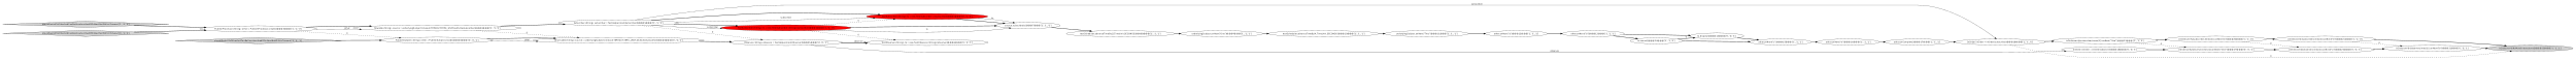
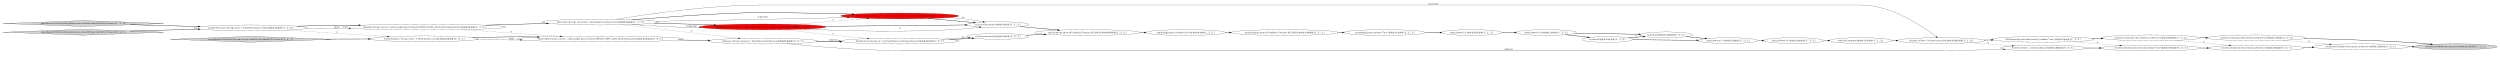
  digraph {
    fontname="IBM Plex Sans"
    rankdir=LR
    node [fillcolor=white fontname="IBM Plex Sans" shape=ellipse style=filled]
    edge [fontname="IBM Plex Sans" style=bold]
    n1 [label="inOrder.verify(subscriber,times(1)).onNext(\"b\")@@@21@@@['1', '1', '0']"]
    n2 [label="inOrder.verify(observer,times(1)).onNext(\"b\")@@@21@@@['0', '0', '1']"]
    n3 [fillcolor=lightgray label="inOrder.verifyNoMoreInteractions()@@@22@@@['1', '1', '1']"]
    n4 [label="inOrder.verify(observer,times(1)).onNext(\"a\")@@@20@@@['0', '0', '1']"]
    n5 [fillcolor=red label="TestSubscriber<String> ts = new TestSubscriber<>(subscriber)@@@6@@@['0', '1', '0']"]
    n6 [label="source.subscribe(ts)@@@7@@@['1', '1', '0']"]
    n7 [label="testScheduler.advanceTimeBy(2,TimeUnit.SECONDS)@@@8@@@['1', '1', '1']"]
    n8 [label="inOrder.verify(subscriber,times(1)).onNext(\"One\")@@@19@@@['1', '1', '0']"]
    n9 [label="inOrder.verify(subscriber,times(1)).onNext(\"a\")@@@20@@@['1', '1', '0']"]
    n10 [label="inOrder.verify(observer,times(1)).onNext(\"One\")@@@19@@@['0', '0', '1']"]
    n11 [label="underlyingSubject.onNext(\"Two\")@@@11@@@['1', '1', '1']"]
    n12 [label="other.onNext(\"a\")@@@12@@@['1', '1', '1']"]
    n13 [label="other.onNext(\"b\")@@@13@@@['1', '1', '1']"]
    n14 [label="Observer<String> observer = TestHelper.mockObserver()@@@5@@@['0', '0', '1']"]
    n15 [label="InOrder inOrder = inOrder(observer)@@@18@@@['0', '0', '1']"]
    n16 [label="TestObserver<String> to = new TestObserver<String>(observer)@@@6@@@['0', '0', '1']"]
+   n17 [label="source.subscribe(to)@@@7@@@['0', '0', '1']"]
    n18 [label="to.dispose()@@@14@@@['0', '0', '1']"]
    n19 [label="ts.cancel()@@@14@@@['1', '1', '0']"]
    n20 [label="PublishSubject<String> other = PublishSubject.create()@@@3@@@['0', '0', '1']"]
    n21 [label="Observable<String> source = underlyingSubject.timeout(TIMEOUT,TIME_UNIT,testScheduler,other)@@@4@@@['0', '0', '1']"]
    n22 [label="Subscriber<String> subscriber = TestHelper.mockSubscriber()@@@5@@@['1', '1', '0']"]
    n23 [label="InOrder inOrder = inOrder(subscriber)@@@18@@@['1', '1', '0']"]
    n24 [fillcolor=red label="TestSubscriber<String> ts = new TestSubscriber<String>(subscriber)@@@6@@@['1', '0', '0']"]
    n25 [label="other.onComplete()@@@17@@@['1', '1', '1']"]
    n26 [label="other.onNext(\"c\")@@@15@@@['1', '1', '1']"]
    n27 [label="other.onNext(\"d\")@@@16@@@['1', '1', '1']"]
    n28 [fillcolor=lightgray label="shouldSwitchToOtherAndCanBeUnsubscribedIfOnNextNotWithinTimeout['1', '0', '0']" shape=diamond]
    n29 [label="PublishProcessor<String> other = PublishProcessor.create()@@@3@@@['1', '1', '0']"]
    n30 [label="Flowable<String> source = underlyingSubject.timeout(TIMEOUT,TIME_UNIT,testScheduler,other)@@@4@@@['1', '1', '0']"]
    n31 [label="underlyingSubject.onNext(\"One\")@@@9@@@['1', '1', '1']"]
    n32 [label="testScheduler.advanceTimeBy(4,TimeUnit.SECONDS)@@@10@@@['1', '1', '1']"]
    n33 [fillcolor=lightgray label="shouldSwitchToOtherAndCanBeUnsubscribedIfOnNextNotWithinTimeout['0', '0', '1']" shape=diamond]
    n34 [fillcolor=lightgray label="shouldSwitchToOtherAndCanBeUnsubscribedIfOnNextNotWithinTimeout['0', '1', '0']" shape=diamond]
    n1 -> n2 [label=0 style=dashed]
    n1 -> n3
    n2 -> n3
    n4 -> n2
    n5 -> n6 [label=ts style=solid]
    n5 -> n6
    n6 -> n7
    n7 -> n31
    n8 -> n9
    n8 -> n10 [label=0 style=dashed]
    n9 -> n1
    n9 -> n4 [label=0 style=dashed]
    n10 -> n4
    n11 -> n12
    n12 -> n13
    n13 -> n18
    n13 -> n19
    n14 -> n15 [label=observer style=solid]
    n14 -> n16 [label=observer style=solid]
    n14 -> n16
    n15 -> n10
+   n16 -> n17 [label=to style=solid]
+   n16 -> n17
+   n17 -> n7
    n18 -> n26
    n19 -> n18 [label=0]
    n19 -> n26
    n20 -> n21
    n20 -> n21 [label=other style=solid]
    n21 -> n14
    n22 -> n5
    n22 -> n5 [label=subscriber style=solid]
    n22 -> n14 [label=0 style=dashed]
    n22 -> n23 [label=subscriber style=solid]
    n22 -> n24
    n22 -> n24 [label=subscriber style=solid]
    n23 -> n8
-   n23 -> n3 [label=0 style=dashed]
+   n23 -> n15 [label=0 style=dashed]
    n24 -> n5 [label=0 style=dashed]
    n24 -> n6
    n24 -> n6 [label=ts style=solid]
    n24 -> n16 [label=0 style=dashed]
    n25 -> n23
    n26 -> n27
    n27 -> n25
    n28 -> n29
    n29 -> n20 [label=0 style=dashed]
    n29 -> n30
    n29 -> n30 [label=other style=solid]
    n30 -> n21 [label=0 style=dashed]
    n30 -> n22
    n31 -> n32
    n32 -> n11
    n33 -> n20
    n34 -> n29
  }
